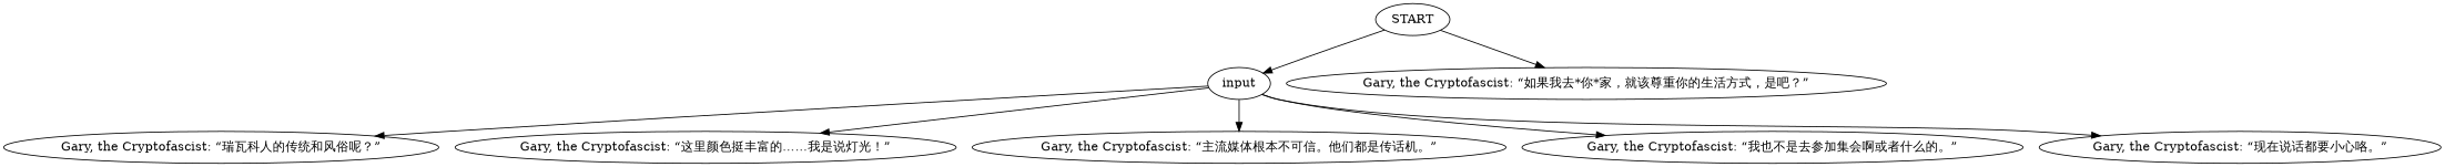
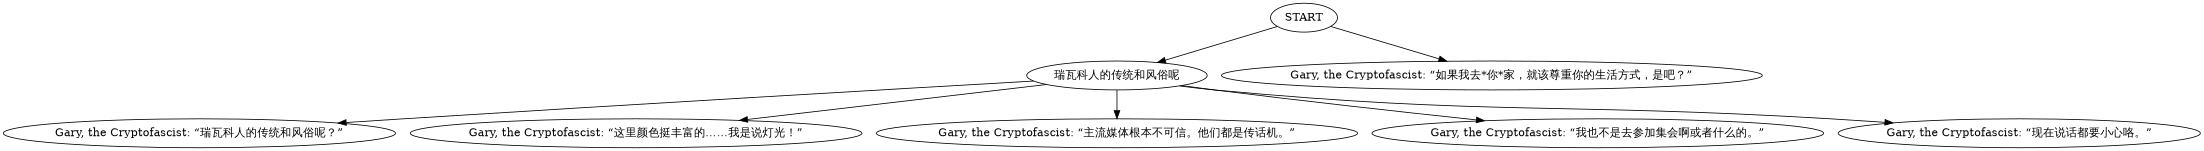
  digraph {
    n1 [label=START]
-   n2 [label=input]
+   n2 [label="瑞瓦科人的传统和风俗呢"]
    n3 [label="Gary, the Cryptofascist: “如果我去*你*家，就该尊重你的生活方式，是吧？”"]
    n4 [label="Gary, the Cryptofascist: “瑞瓦科人的传统和风俗呢？”"]
    n5 [label="Gary, the Cryptofascist: “这里颜色挺丰富的……我是说灯光！”"]
    n6 [label="Gary, the Cryptofascist: “主流媒体根本不可信。他们都是传话机。”"]
    n7 [label="Gary, the Cryptofascist: “我也不是去参加集会啊或者什么的。”"]
    n8 [label="Gary, the Cryptofascist: “现在说话都要小心咯。”"]
    n1 -> n2
    n1 -> n3
    n2 -> n4
    n2 -> n5
    n2 -> n6
    n2 -> n7
    n2 -> n8
  }
